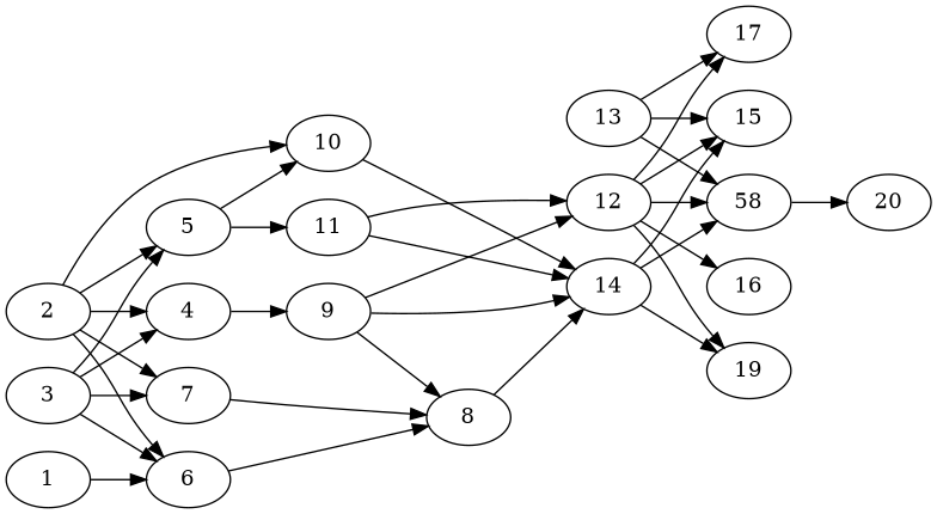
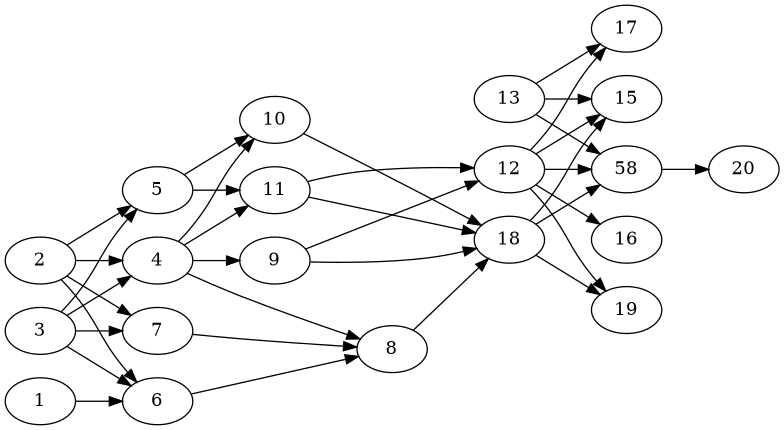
  digraph {
    rankdir=LR
    node [alpha=0.01]
    1 [alpha=0.05 expect_size=34393088]
    6 [alpha=0.13 expect_size=15318016]
    8 [alpha=0.08 expect_size=11144192]
-   14 [expect_size=36174848]
+   14 [expect_size=36174848 label=18]
    2 [alpha=0.15 expect_size=10394624]
    4 [alpha=0.10 expect_size=15111168]
    5 [alpha=0.13 expect_size=5640192]
    7 [alpha=0.15 expect_size=37489664]
    9 [expect_size=40113152]
    10 [alpha=0.18 expect_size=18248704]
    11 [alpha=0.18 expect_size=23547904]
    12 [alpha=0.17 expect_size=36304896]
    3 [alpha=0.05 expect_size=37023744]
    15 [alpha=0.03 expect_size=13196288]
    n15 [alpha=0.19 expect_size=14192640 label=58]
    19 [alpha=0.06 expect_size=31983616]
    16 [alpha=0.08 expect_size=43002880]
    17 [expect_size=25894912]
    13 [alpha=0.09 expect_size=24024064]
    20 [alpha=0.18 expect_size=35310592]
    1 -> 6
    6 -> 8
    8 -> 14
    14 -> 15
    14 -> n15
    14 -> 19
    2 -> 6
    2 -> 4
    2 -> 5
    2 -> 7
-   9 -> 8
+   4 -> 8
    4 -> 9
-   2 -> 10
+   4 -> 10
+   4 -> 11
    5 -> 10
    5 -> 11
    7 -> 8
    9 -> 14
    9 -> 12
    10 -> 14
    11 -> 14
    11 -> 12
    12 -> 15
    12 -> n15
    12 -> 19
    12 -> 16
    12 -> 17
    3 -> 6
    3 -> 4
    3 -> 5
    3 -> 7
    n15 -> 20
    13 -> 15
    13 -> n15
    13 -> 17
  }
